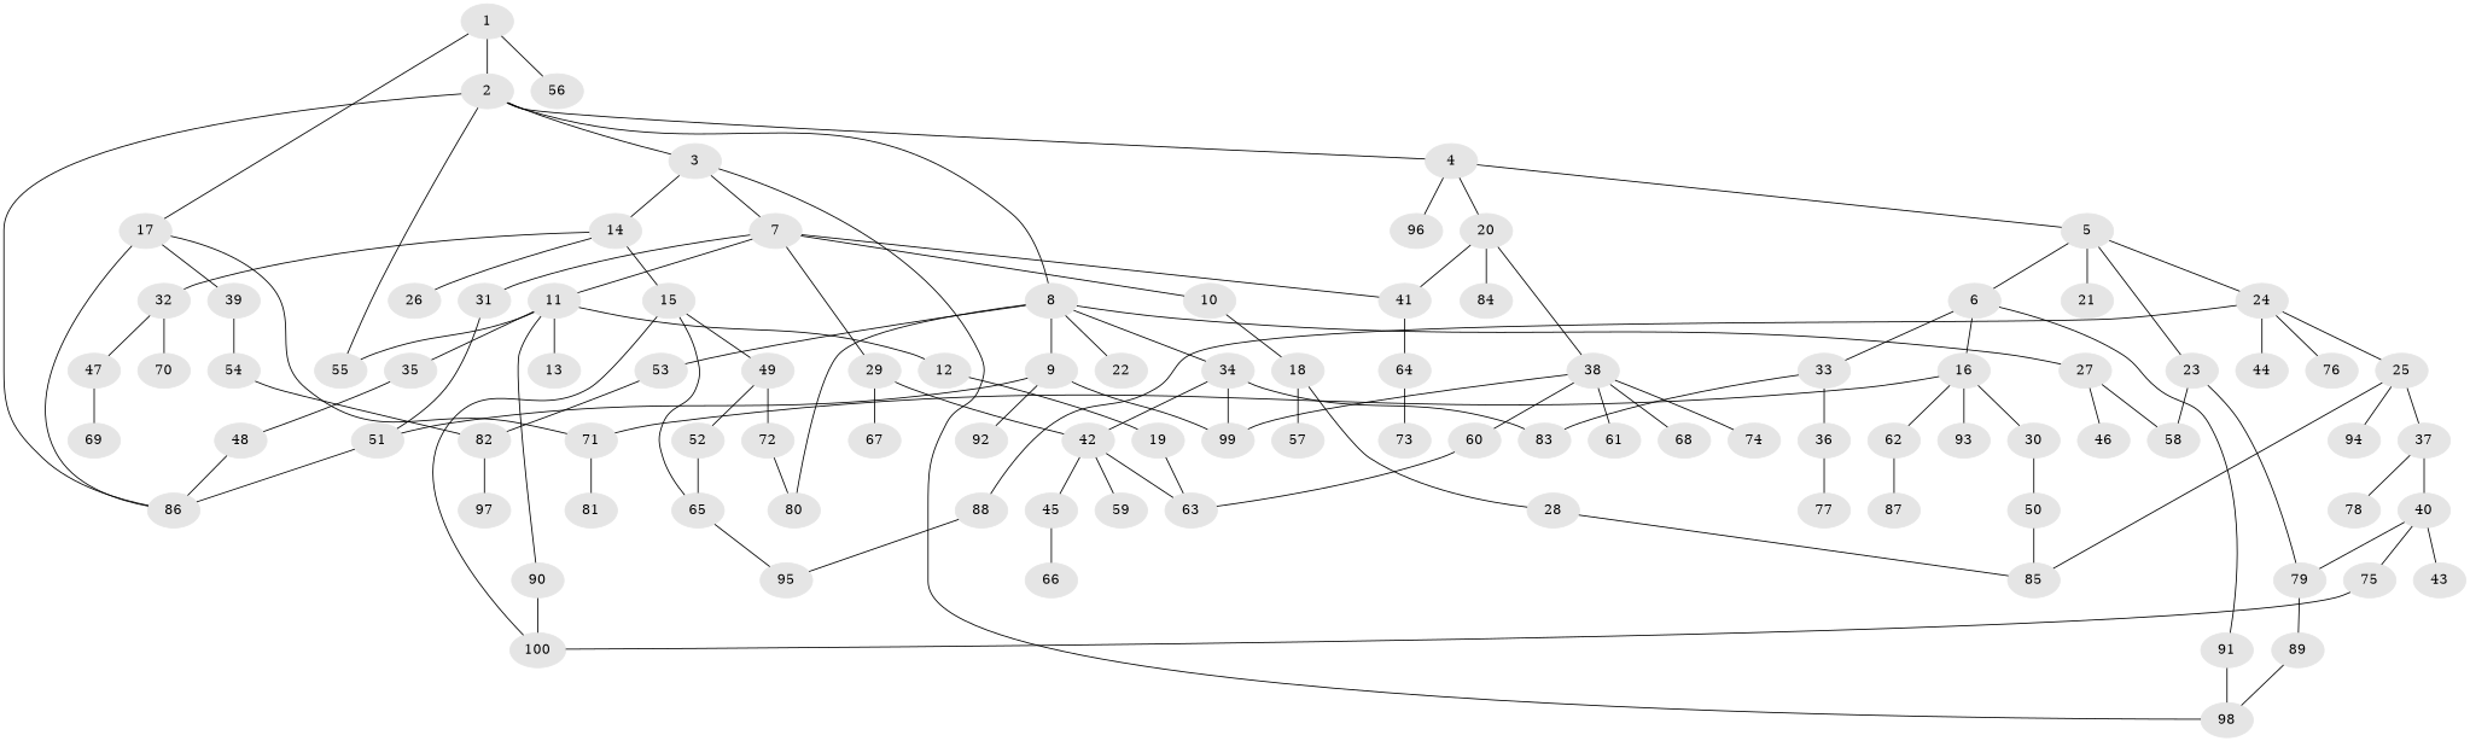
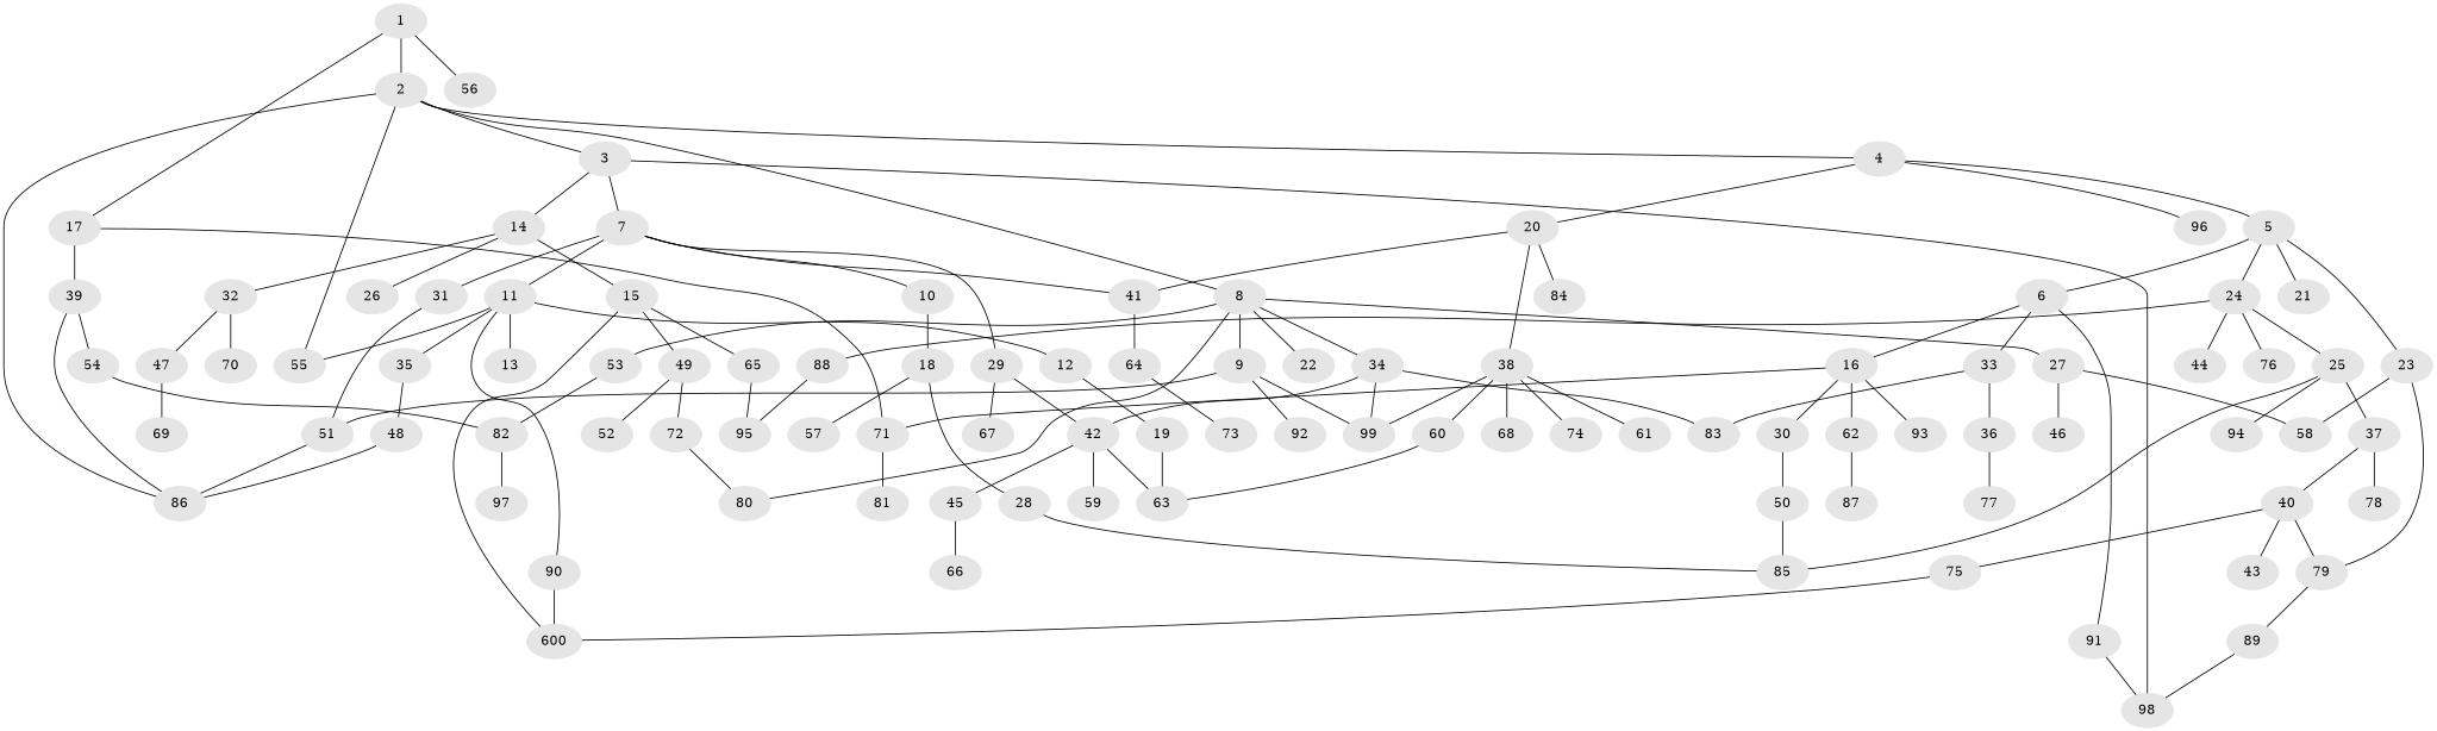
  graph {
    node [color=gray90 style=filled]
    1
    2
    17
    56
    3
    4
    8
    55
    86
    71
    39
    7
    14
    98
    5
    20
    96
    9
    22
    27
    34
    53
    80
    10
    11
    29
    31
    41
    15
    26
    32
    6
    21
    23
    24
    38
    84
    16
    33
    91
    58
    79
    25
    44
    76
    88
    30
    62
    93
    36
    83
    18
    12
    13
    35
    90
    42
    67
    51
    64
    92
    99
    46
    82
    37
    85
    94
    28
    57
    19
    48
-   100
+   100 [label=600]
    63
    49
    65
    47
    70
    52
    72
    95
    50
    87
    81
    54
    60
    61
    68
    74
    89
    40
    78
    45
    59
    69
    77
    43
    75
    73
    66
    97
    1 -- 2
    1 -- 17
    1 -- 56
    2 -- 3
    2 -- 4
    2 -- 8
    2 -- 55
    2 -- 86
-   17 -- 86
+   39 -- 86
    17 -- 71
    17 -- 39
    3 -- 7
    3 -- 14
    3 -- 98
    4 -- 5
    4 -- 20
    4 -- 96
    8 -- 9
    8 -- 22
    8 -- 27
    8 -- 34
    8 -- 53
    8 -- 80
    71 -- 81
    39 -- 54
    7 -- 10
    7 -- 11
    7 -- 29
    7 -- 31
    7 -- 41
    14 -- 15
    14 -- 26
    14 -- 32
    5 -- 6
    5 -- 21
    5 -- 23
    5 -- 24
    20 -- 41
    20 -- 38
    20 -- 84
    9 -- 51
    9 -- 92
    9 -- 99
    27 -- 58
    27 -- 46
    34 -- 83
    34 -- 42
    34 -- 99
    53 -- 82
    10 -- 18
    11 -- 55
    11 -- 12
    11 -- 13
    11 -- 35
    11 -- 90
    29 -- 42
    29 -- 67
    31 -- 51
    41 -- 64
    15 -- 100
    15 -- 49
    15 -- 65
    32 -- 47
    32 -- 70
    6 -- 16
    6 -- 33
    6 -- 91
    23 -- 58
    23 -- 79
    24 -- 25
    24 -- 44
    24 -- 76
    24 -- 88
    38 -- 99
    38 -- 60
    38 -- 61
    38 -- 68
    38 -- 74
    16 -- 71
    16 -- 30
    16 -- 62
    16 -- 93
    33 -- 36
    33 -- 83
    91 -- 98
    79 -- 89
    25 -- 37
    25 -- 85
    25 -- 94
    88 -- 95
    30 -- 50
    62 -- 87
    36 -- 77
    18 -- 28
    18 -- 57
    12 -- 19
    35 -- 48
    90 -- 100
    42 -- 63
    42 -- 45
    42 -- 59
    51 -- 86
    64 -- 73
    82 -- 97
    37 -- 40
    37 -- 78
    28 -- 85
    19 -- 63
    48 -- 86
    49 -- 52
    49 -- 72
    65 -- 95
    47 -- 69
-   52 -- 65
    72 -- 80
    50 -- 85
    54 -- 82
    60 -- 63
    89 -- 98
    40 -- 79
    40 -- 43
    40 -- 75
    45 -- 66
    75 -- 100
  }
